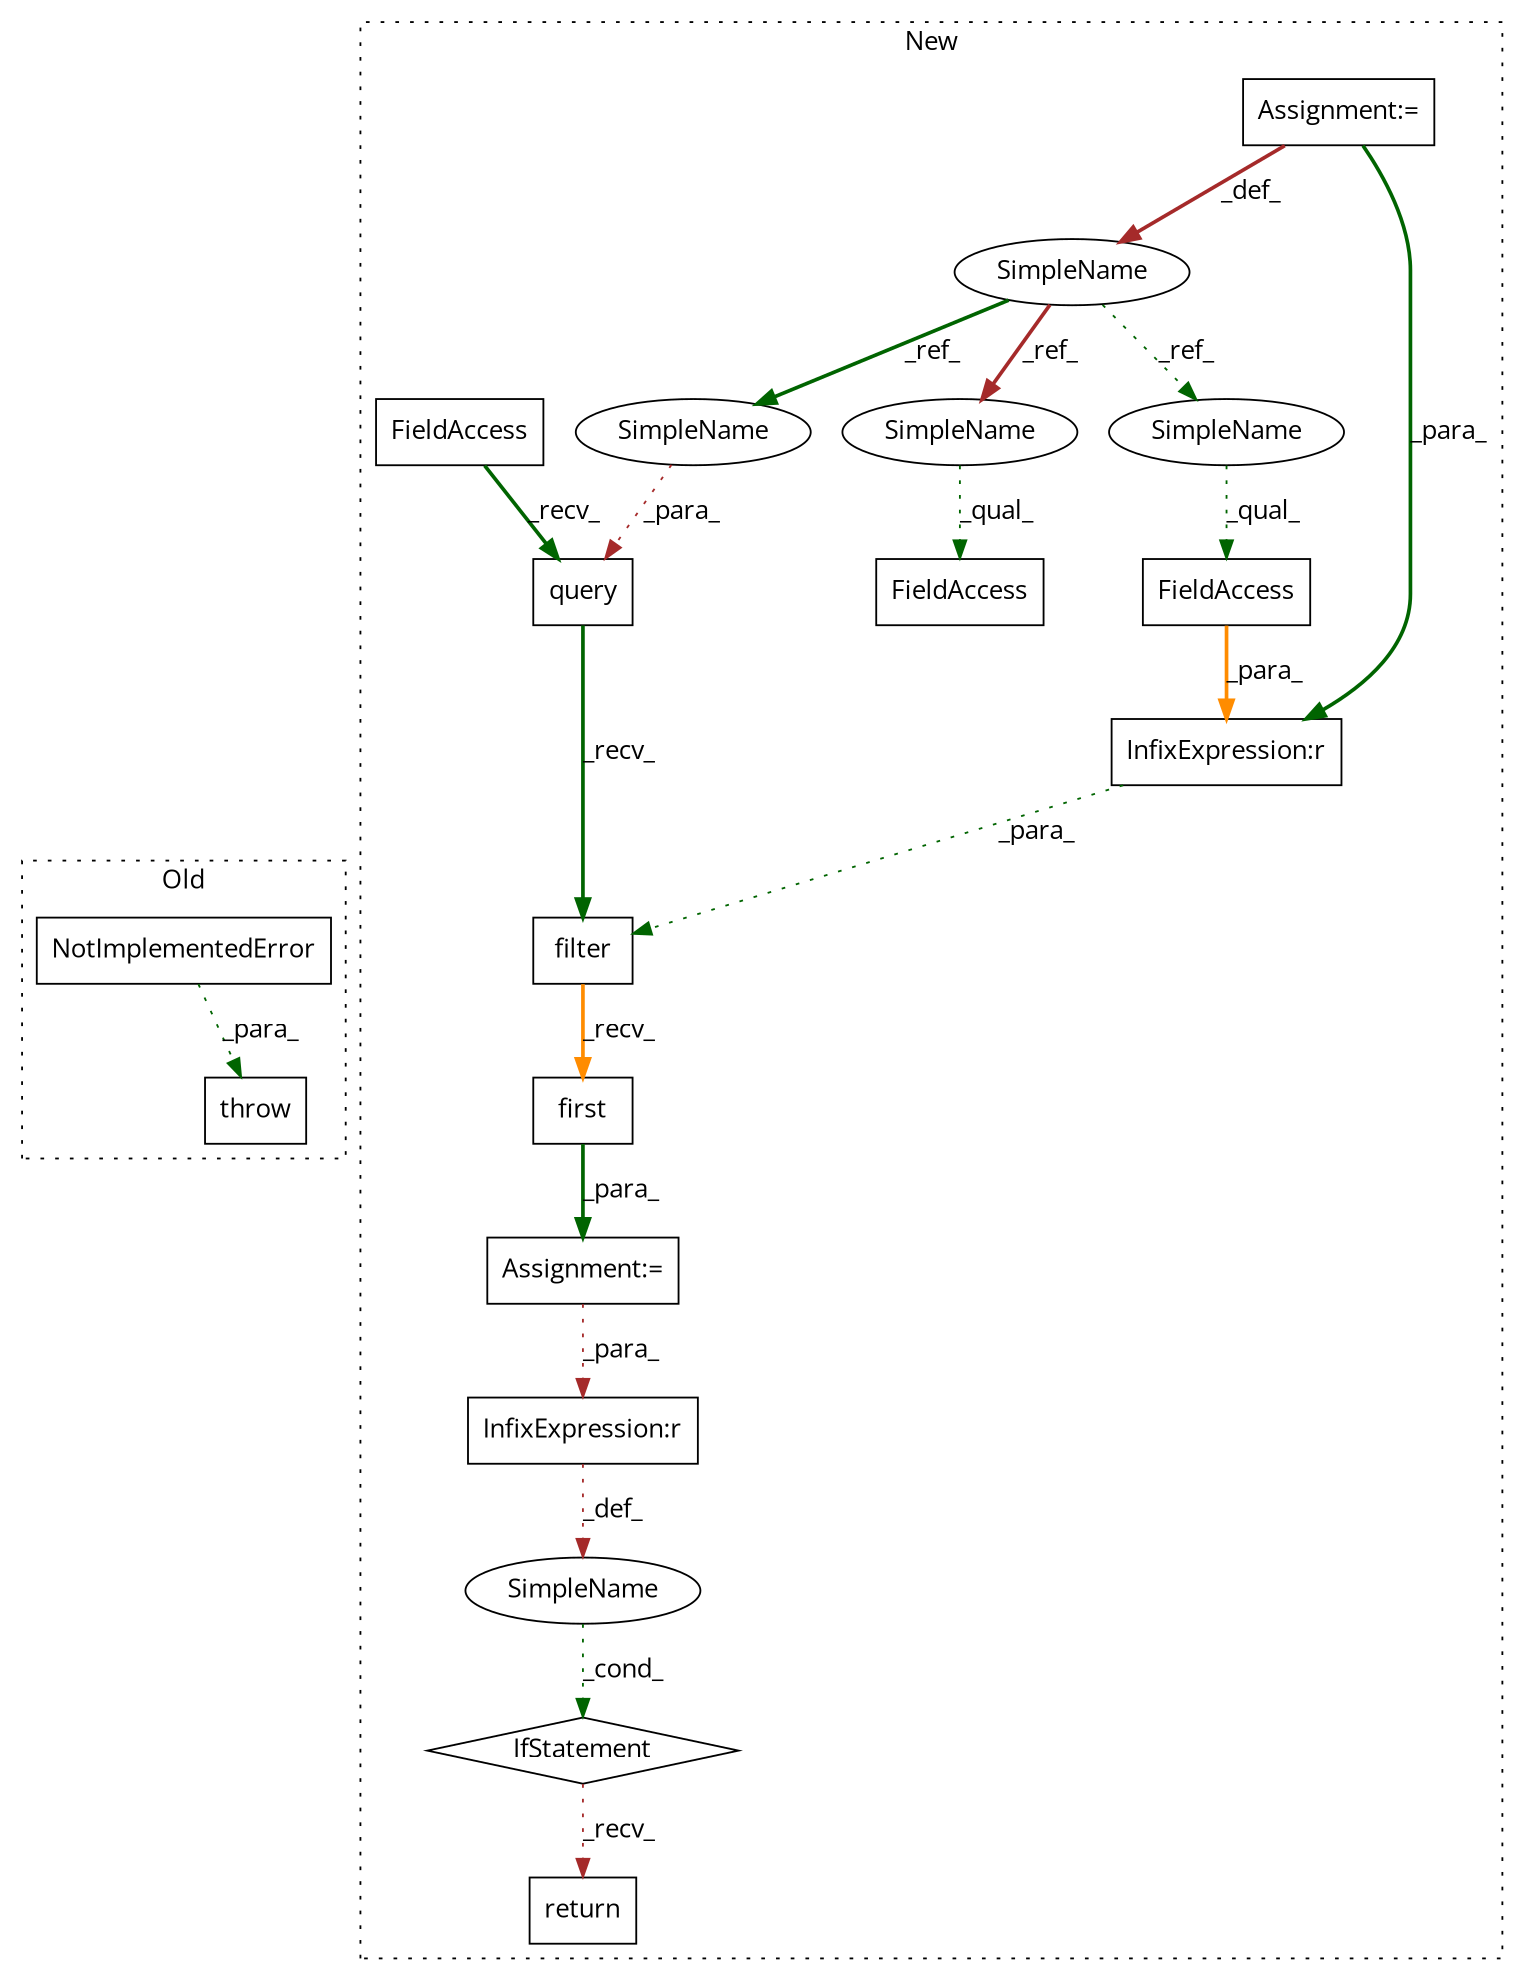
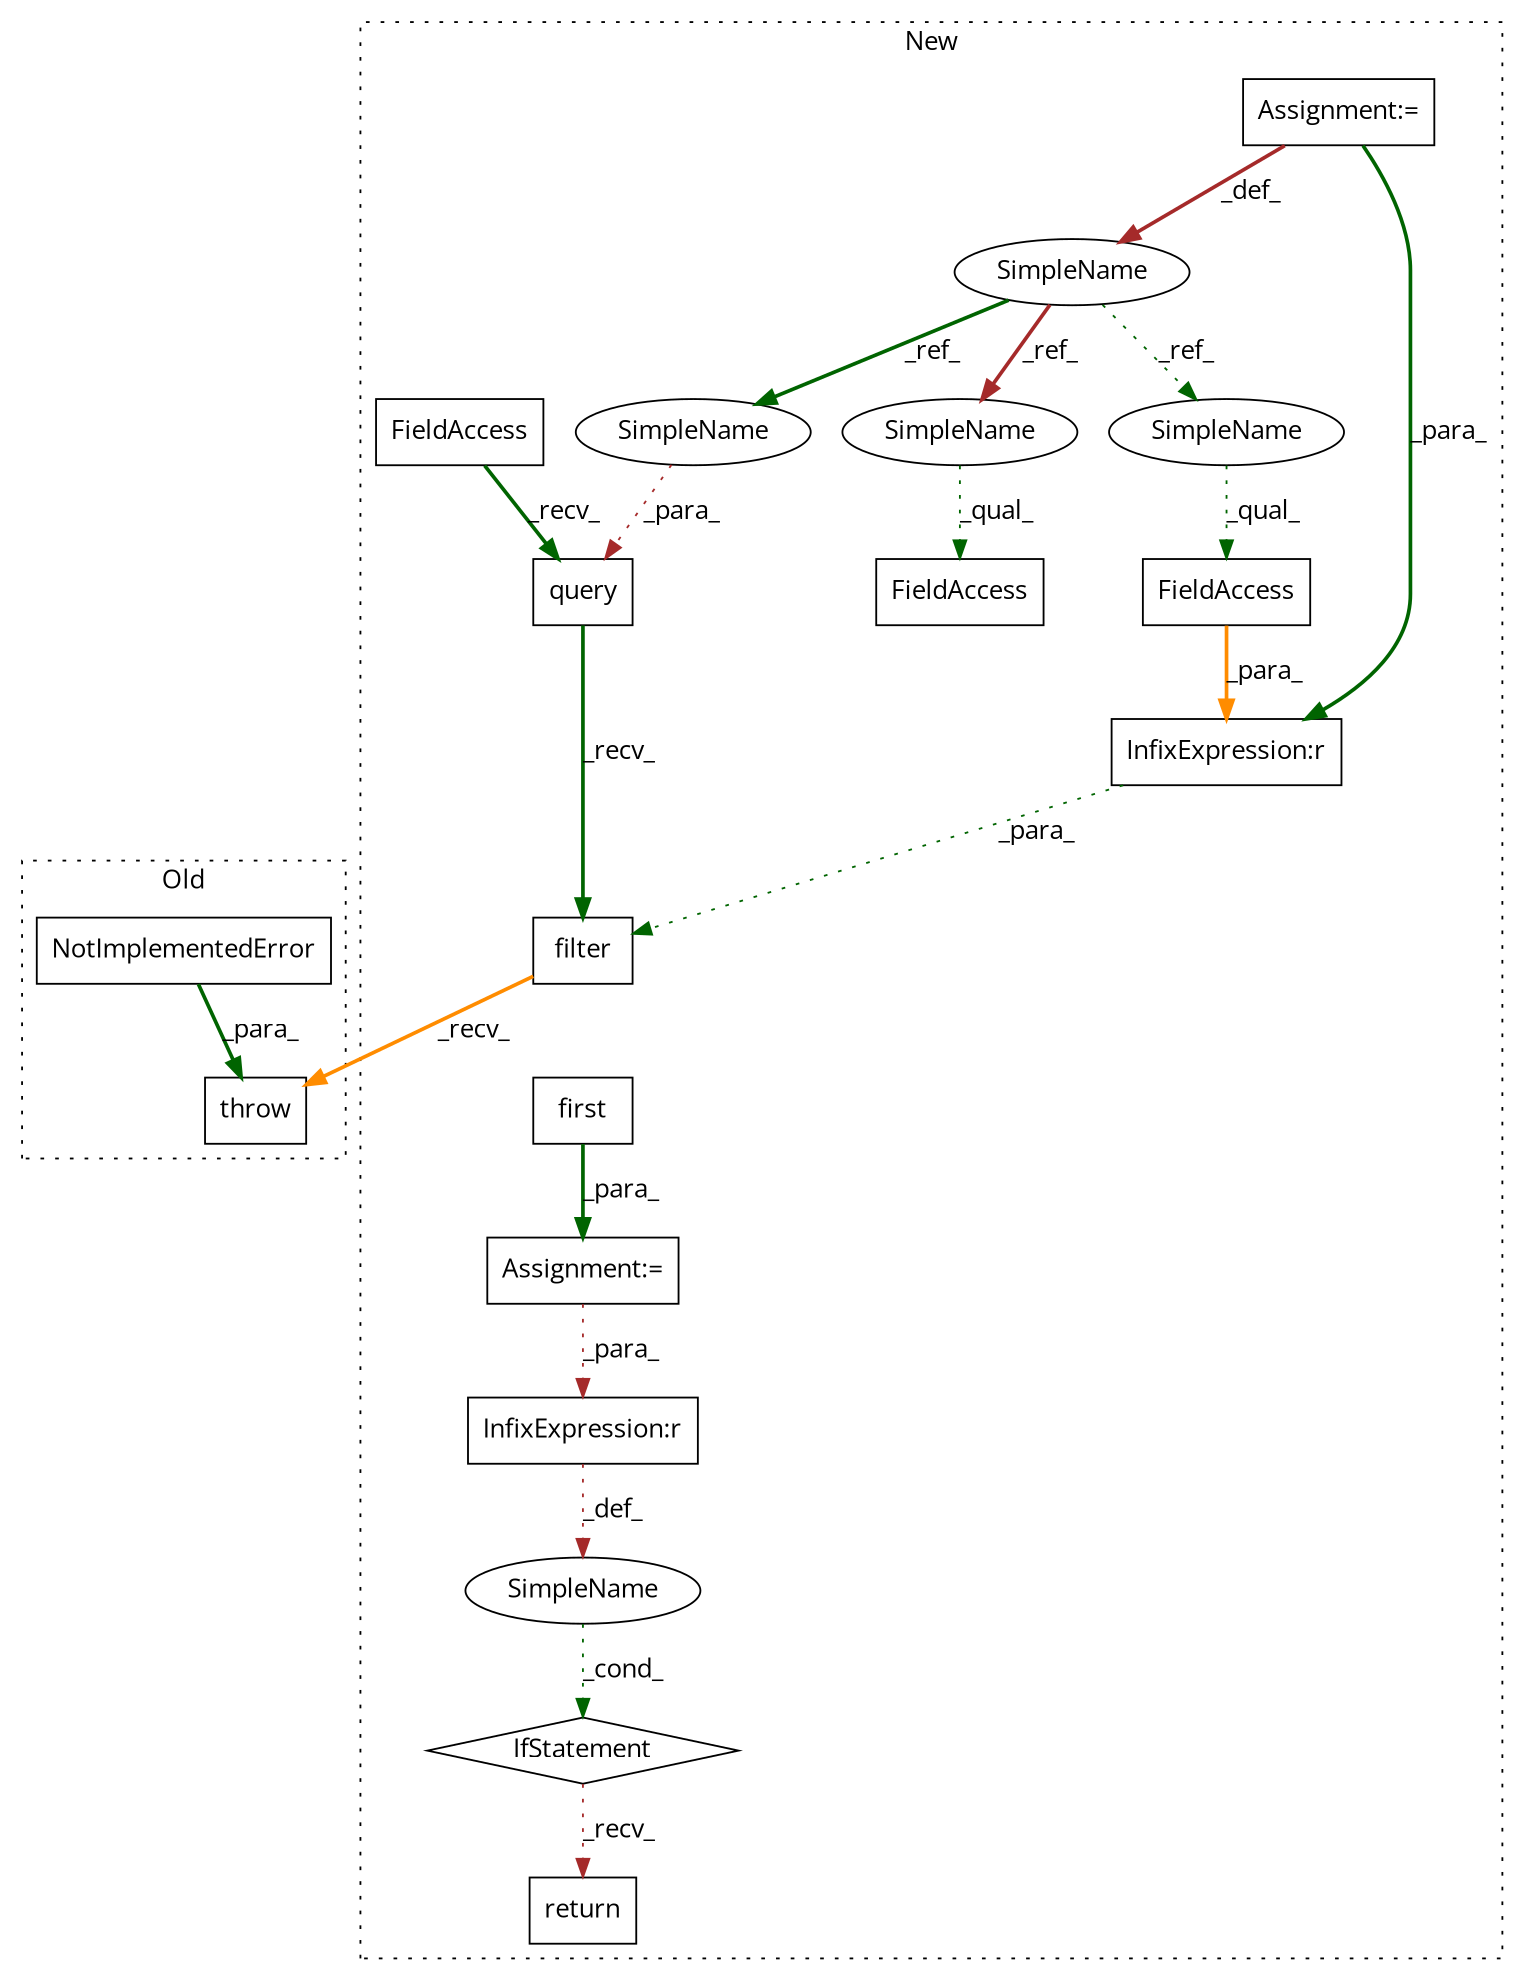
  digraph {
    fontname="Open Sans"
    node [a=42 fontname="Open Sans" l=5 s=10977 shape=box]
    edge [color=darkgreen fontname="Open Sans" style=bold]
    n1 [a=32 l=21 label=NotImplementedError s=8402]
    n2 [a=53 l=6 label=throw s=8396]
    n3 [a=32 l="7,1" label=filter s="11019,11047"]
    n4 [a=32 l="6,1" label=query s="11006,11017"]
    n5 [label=SimpleName shape=ellipse]
    n6 [a=22 l=10 label=FieldAccess s=11220]
    n7 [a=22 l=10 label=FieldAccess s=11026]
    n8 [a=7 label="Assignment:="]
    n9 [a=22 l=12 label=FieldAccess s=10993]
    n10 [a=27 l=4 label="InfixExpression:r" s=11070]
    n11 [a=25 l="4,2" label=IfStatement s="11062,11078" shape=diamond]
    n12 [label=SimpleName shape=ellipse l="" s=""]
    n13 [a=41 l=7 label=return s=11282]
    n14 [a=27 l=4 label="InfixExpression:r" s=11036]
    n15 [a=7 l=1 label="Assignment:=" s=10992]
    n16 [a=32 l=7 label=first s=11049]
    n17 [label=SimpleName s=11012 shape=ellipse]
    n18 [label=SimpleName s=11220 shape=ellipse]
    n19 [label=SimpleName s=11026 shape=ellipse]
    subgraph cluster_1 {
      label=Old
      style=dotted
      n1
      n2
    }
    subgraph cluster_2 {
      label=New
      style=dotted
      n3
      n4
      n5
      n6
      n7
      n8
      n9
      n10
      n11
      n12
      n13
      n14
      n15
      n16
      n17
      n18
      n19
    }
-   n1 -> n2 [label=_para_ style=dotted]
-   n3 -> n16 [color=darkorange label=_recv_]
+   n1 -> n2 [label=_para_]
+   n3 -> n2 [color=darkorange label=_recv_]
    n4 -> n3 [label=_recv_]
    n5 -> n17 [label=_ref_]
    n5 -> n18 [color=brown label=_ref_]
    n5 -> n19 [label=_ref_ style=dotted]
    n7 -> n14 [color=darkorange label=_para_]
    n8 -> n5 [color=brown label=_def_]
    n8 -> n14 [label=_para_]
    n9 -> n4 [label=_recv_]
    n10 -> n12 [color=brown label=_def_ style=dotted]
    n11 -> n13 [color=brown label=_recv_ style=dotted]
    n12 -> n11 [label=_cond_ style=dotted]
    n14 -> n3 [label=_para_ style=dotted]
    n15 -> n10 [color=brown label=_para_ style=dotted]
    n16 -> n15 [label=_para_]
    n17 -> n4 [color=brown label=_para_ style=dotted]
    n18 -> n6 [label=_qual_ style=dotted]
    n19 -> n7 [label=_qual_ style=dotted]
  }
